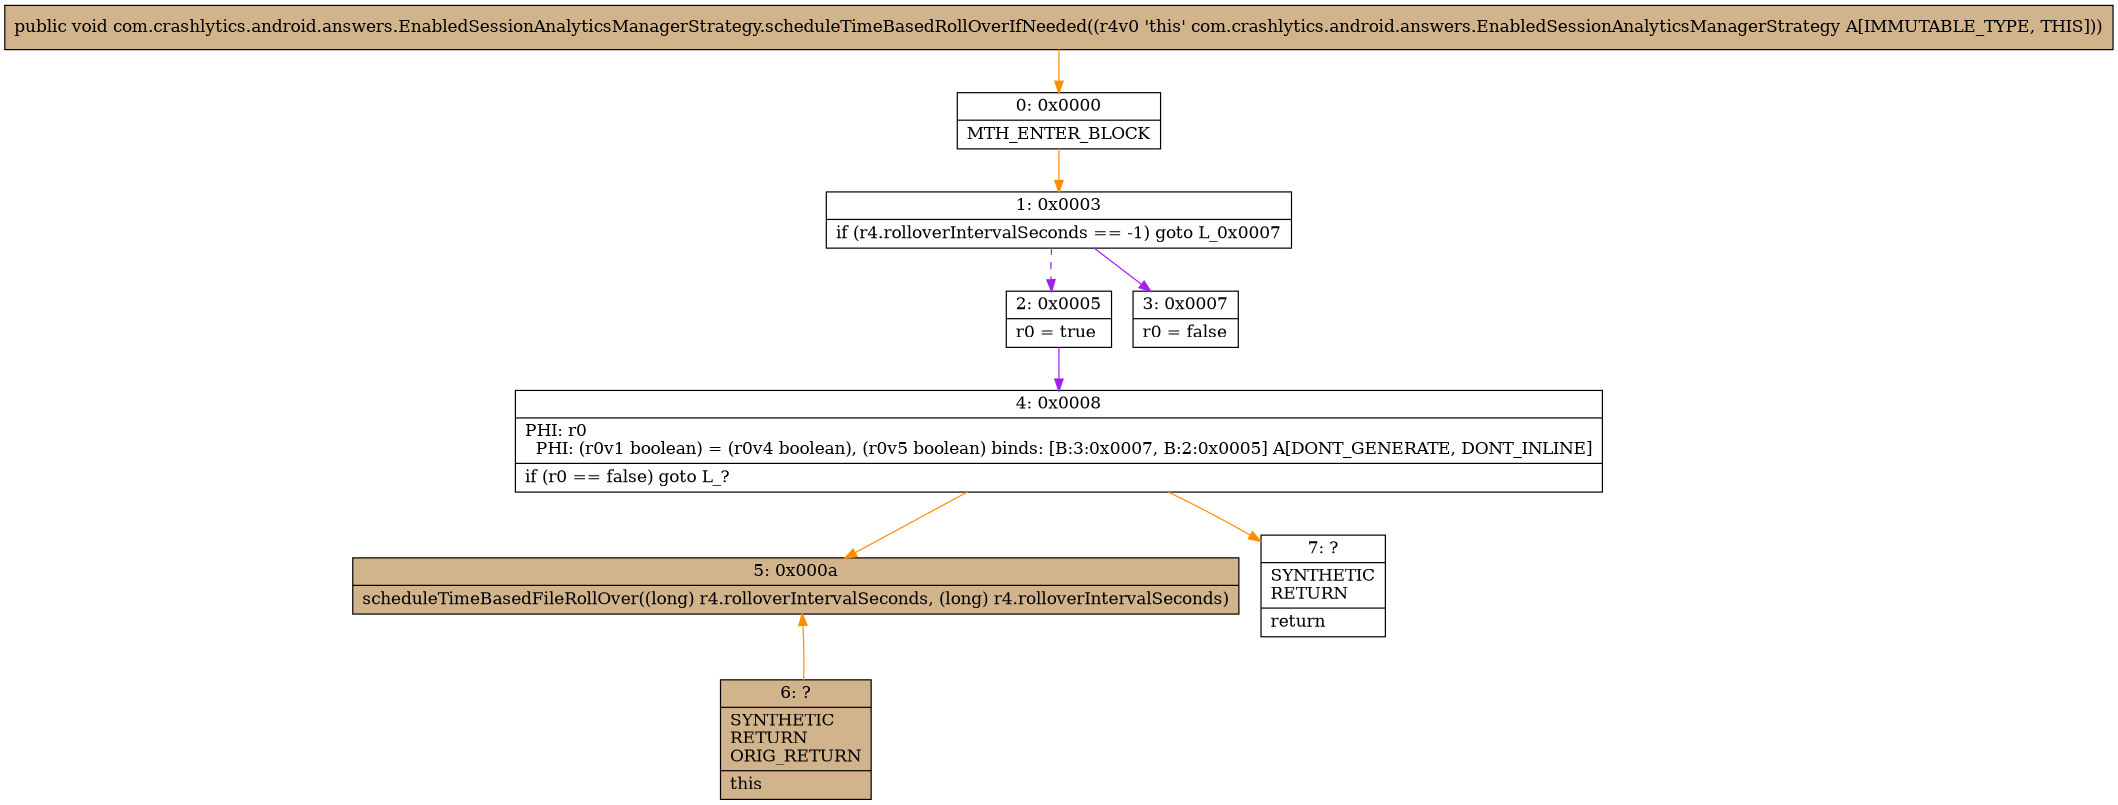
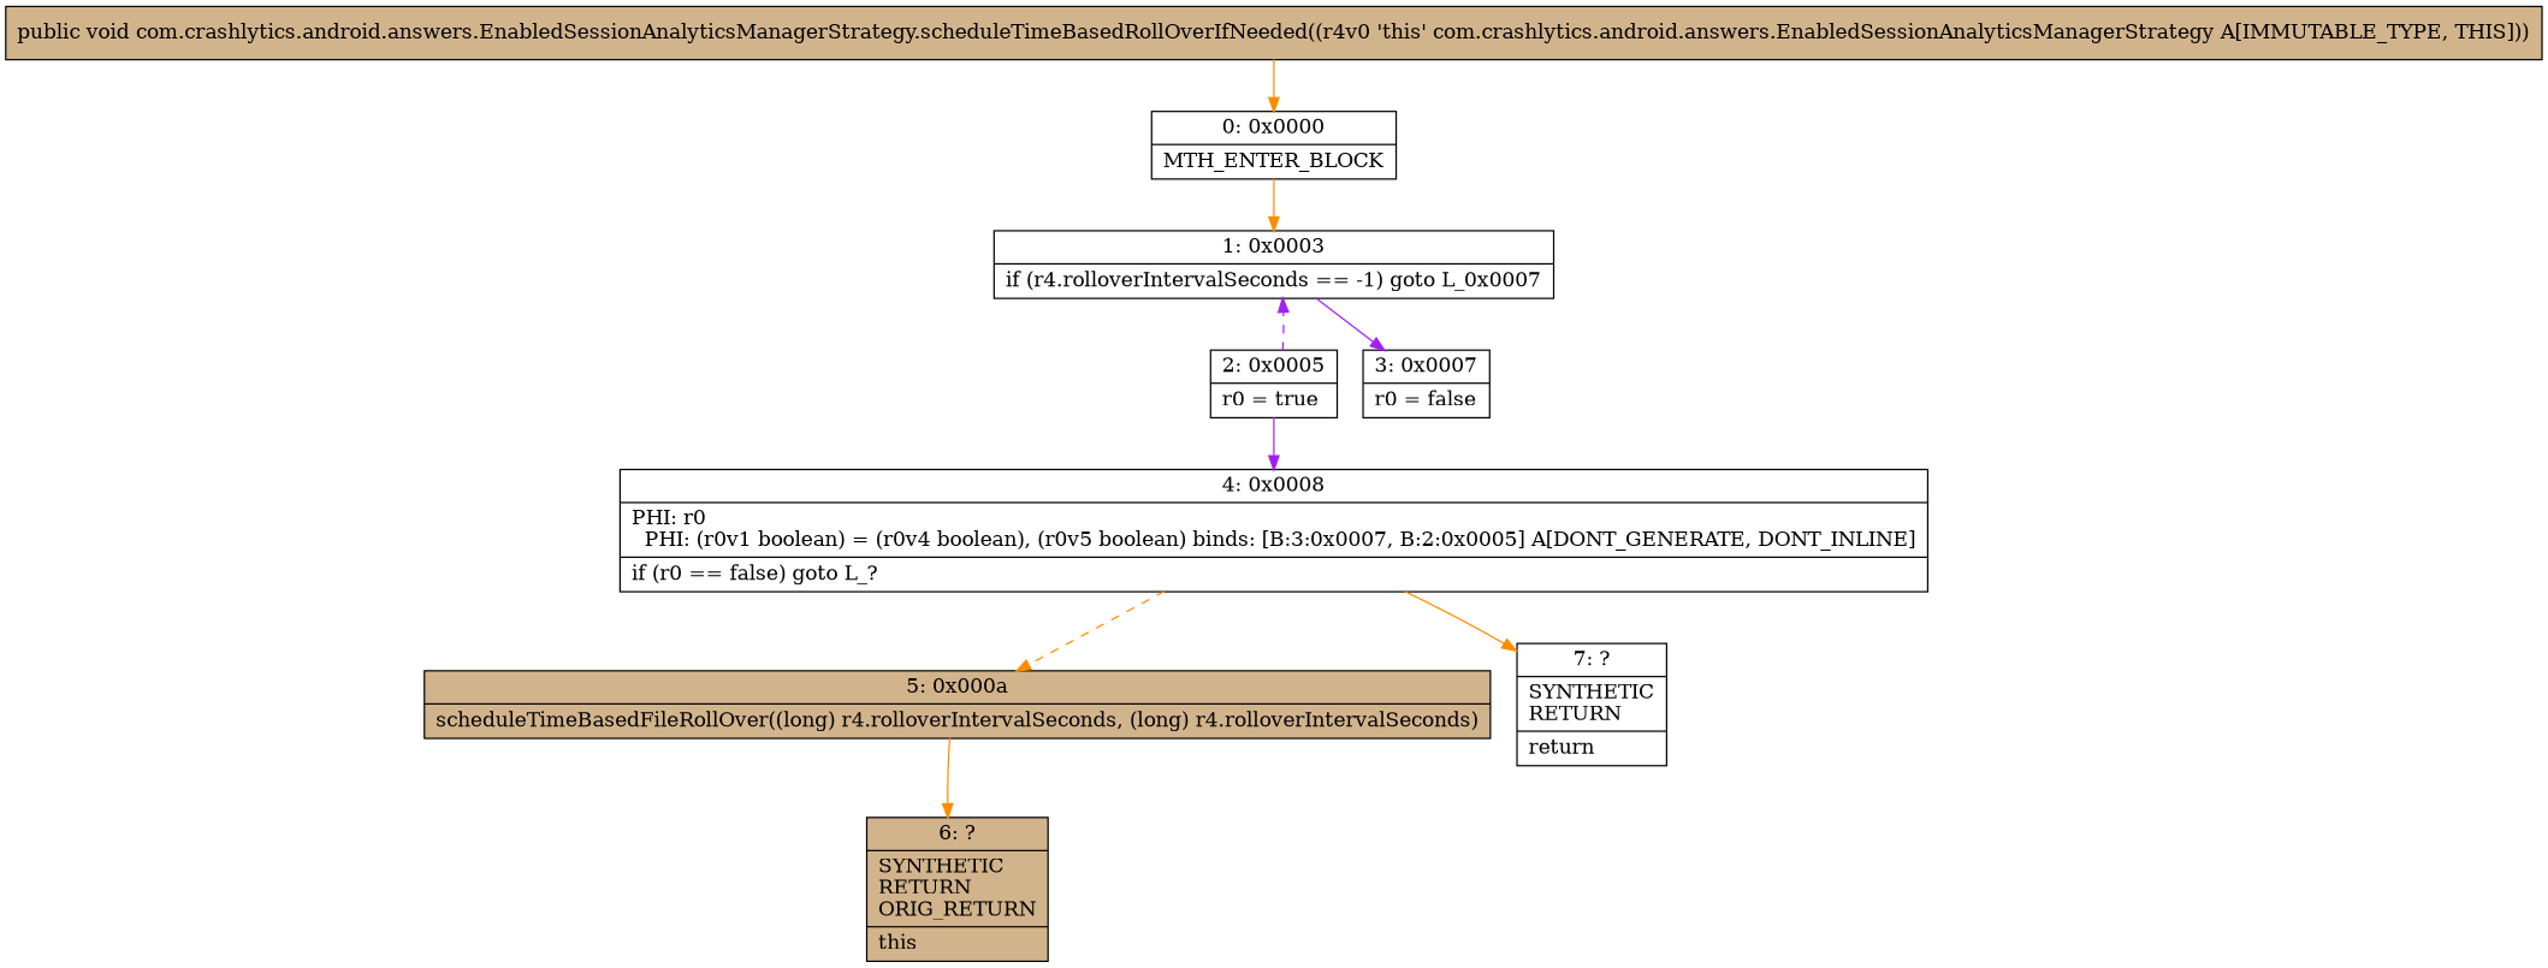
  digraph {
    node [fillcolor=white shape=record style=filled]
    edge [color=darkorange]
    n1 [label="{0\:\ 0x0000|MTH_ENTER_BLOCK\l}"]
    n2 [label="{1\:\ 0x0003|if (r4.rolloverIntervalSeconds == \-1) goto L_0x0007\l}"]
    n3 [label="{2\:\ 0x0005|r0 = true\l}"]
    n4 [label="{3\:\ 0x0007|r0 = false\l}"]
    n5 [label="{4\:\ 0x0008|PHI: r0 \l  PHI: (r0v1 boolean) = (r0v4 boolean), (r0v5 boolean) binds: [B:3:0x0007, B:2:0x0005] A[DONT_GENERATE, DONT_INLINE]\l|if (r0 == false) goto L_?\l}"]
    n6 [fillcolor=tan label="{5\:\ 0x000a|scheduleTimeBasedFileRollOver((long) r4.rolloverIntervalSeconds, (long) r4.rolloverIntervalSeconds)\l}"]
    n7 [label="{7\:\ ?|SYNTHETIC\lRETURN\l|return\l}"]
    n8 [fillcolor=tan label="{6\:\ ?|SYNTHETIC\lRETURN\lORIG_RETURN\l|this\l}"]
    n9 [fillcolor=tan label="{public void com.crashlytics.android.answers.EnabledSessionAnalyticsManagerStrategy.scheduleTimeBasedRollOverIfNeeded((r4v0 'this' com.crashlytics.android.answers.EnabledSessionAnalyticsManagerStrategy A[IMMUTABLE_TYPE, THIS])) }"]
    n1 -> n2
-   n2 -> n3 [color=purple style=dashed]
+   n3 -> n2 [color=purple style=dashed]
    n2 -> n4 [color=purple]
    n3 -> n5 [color=purple]
-   n5 -> n6 [style=solid]
+   n5 -> n6 [style=dashed]
    n5 -> n7
-   n8 -> n6
+   n6 -> n8
    n9 -> n1
  }
